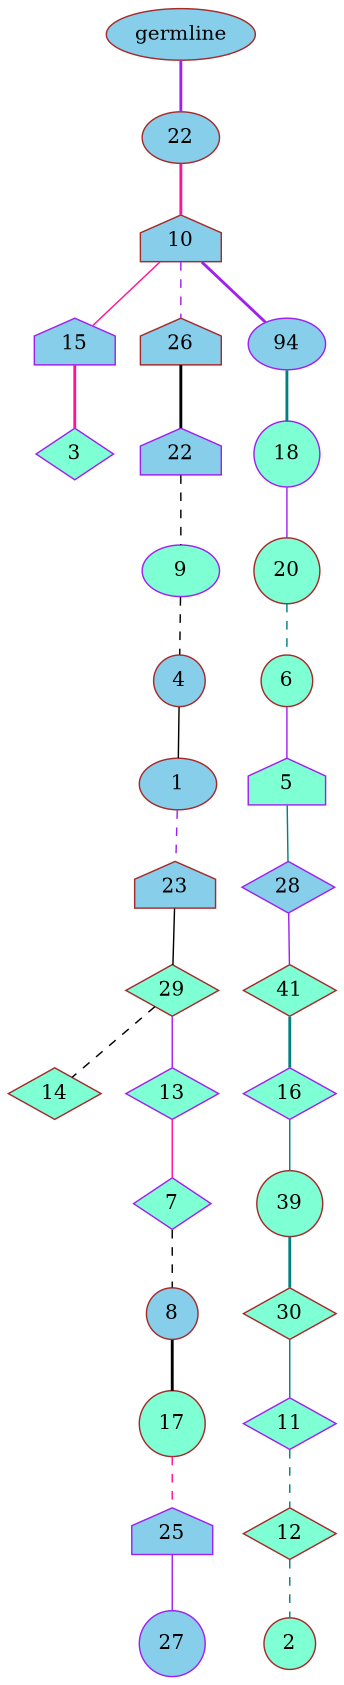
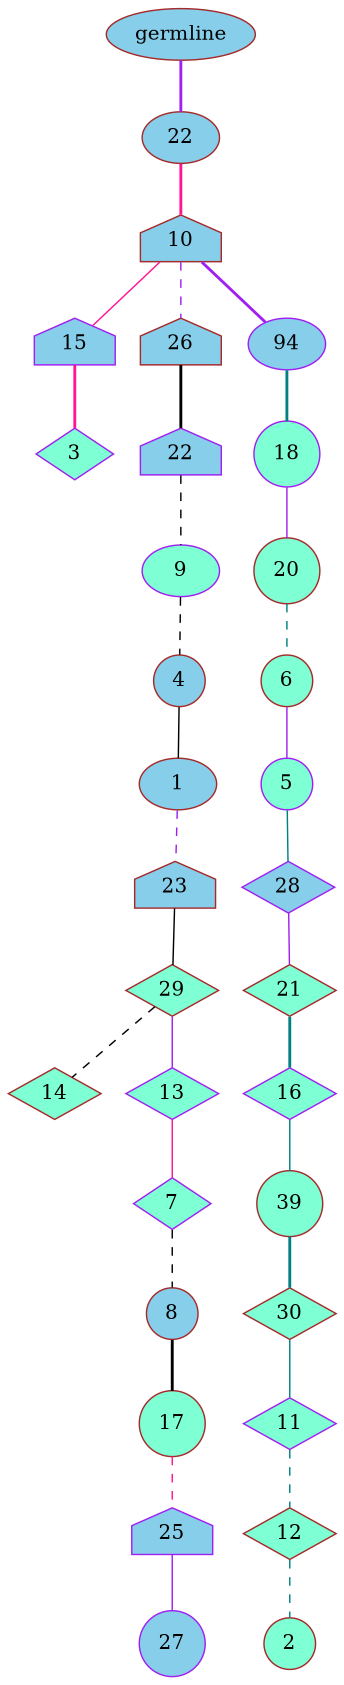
  graph {
    rankdir=UD
    splines=line
    node [color=brown fillcolor=aquamarine shape=diamond style=filled]
    edge [color=purple style=solid]
    n1 [fillcolor=skyblue label=germline shape=ellipse]
    n2 [fillcolor=skyblue label=22 shape=ellipse]
    n3 [fillcolor=skyblue label=10 shape=house]
    n4 [color=purple fillcolor=skyblue label=15 shape=house]
    n5 [fillcolor=skyblue label=26 shape=house]
    n6 [color=purple fillcolor=skyblue label=94 shape=ellipse]
    n7 [color=purple label=3]
    n8 [color=purple fillcolor=skyblue label=22 shape=house]
    n9 [color=purple label=18 shape=circle]
    n10 [color=purple label=9 shape=ellipse]
    n11 [fillcolor=skyblue label=4 shape=circle]
    n12 [fillcolor=skyblue label=1 shape=ellipse]
    n13 [fillcolor=skyblue label=23 shape=house]
    n14 [label=29]
    n15 [label=14]
    n16 [color=purple label=13]
    n17 [color=purple label=7]
    n18 [fillcolor=skyblue label=8 shape=circle]
    n19 [label=17 shape=circle]
    n20 [color=purple fillcolor=skyblue label=25 shape=house]
    n21 [color=purple fillcolor=skyblue label=27 shape=circle]
    n22 [label=20 shape=circle]
    n23 [label=6 shape=circle]
-   n24 [color=purple label=5 shape=house]
+   n24 [color=purple label=5 shape=circle]
    n25 [color=purple fillcolor=skyblue label=28]
-   n26 [label=41]
+   n26 [label=21]
    n27 [color=purple label=16]
    n28 [label=39 shape=circle]
    n29 [label=30]
    n30 [color=purple label=11]
    n31 [label=12]
    n32 [label=2 shape=circle]
    n1 -- n2 [style=bold]
    n2 -- n3 [color=deeppink style=bold]
    n3 -- n4 [color=deeppink]
    n3 -- n5 [style=dashed]
    n3 -- n6 [style=bold]
    n4 -- n7 [color=deeppink style=bold]
    n5 -- n8 [color=black style=bold]
    n6 -- n9 [color=teal style=bold]
    n8 -- n10 [color=black style=dashed]
    n9 -- n22
    n10 -- n11 [color=black style=dashed]
    n11 -- n12 [color=black]
    n12 -- n13 [style=dashed]
    n13 -- n14 [color=black]
    n14 -- n15 [color=black style=dashed]
    n14 -- n16
    n16 -- n17 [color=deeppink]
    n17 -- n18 [color=black style=dashed]
    n18 -- n19 [color=black style=bold]
    n19 -- n20 [color=deeppink style=dashed]
    n20 -- n21
    n22 -- n23 [color=teal style=dashed]
    n23 -- n24
    n24 -- n25 [color=teal]
    n25 -- n26
    n26 -- n27 [color=teal style=bold]
    n27 -- n28 [color=teal]
    n28 -- n29 [color=teal style=bold]
    n29 -- n30 [color=teal]
    n30 -- n31 [color=teal style=dashed]
    n31 -- n32 [color=teal style=dashed]
  }
